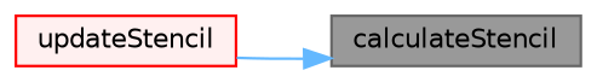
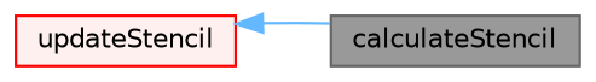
  digraph {
    rankdir=RL
    node [fontname=Helvetica fontsize=10 shape=box style=filled]
    n1 [color=gray40 fillcolor=grey60 fontcolor=black height=0.2 label=calculateStencil width=0.4]
    n2 [color=red fillcolor="#FFF0F0" height=0.2 label=updateStencil width=0.4]
-   n1 -> n2 [color=steelblue1 dir=back fontname=Helvetica fontsize=10 labelfontname=Helvetica labelfontsize=10 style=solid]
+   n2 -> n1 [color=steelblue1 dir=back fontname=Helvetica fontsize=10 labelfontname=Helvetica labelfontsize=10 style=solid]
  }
